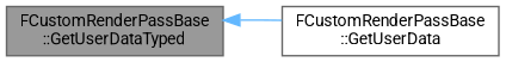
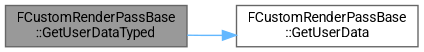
  digraph {
    rankdir=LR
    fontname=Roboto
    node [fontname=Roboto fontsize=10 shape=box style=filled]
    n1 [color=gray40 fillcolor=grey60 fontcolor=black height=0.2 label="FCustomRenderPassBase\l::GetUserDataTyped" width=0.4]
    n2 [color=grey40 fillcolor=white height=0.2 label="FCustomRenderPassBase\l::GetUserData" width=0.4]
-   n2 -> n1 [color=steelblue1 fontname=Roboto fontsize=10 labelfontname=Helvetica labelfontsize=10 style=solid]
+   n1 -> n2 [color=steelblue1 fontname=Roboto fontsize=10 labelfontname=Helvetica labelfontsize=10 style=solid]
  }
